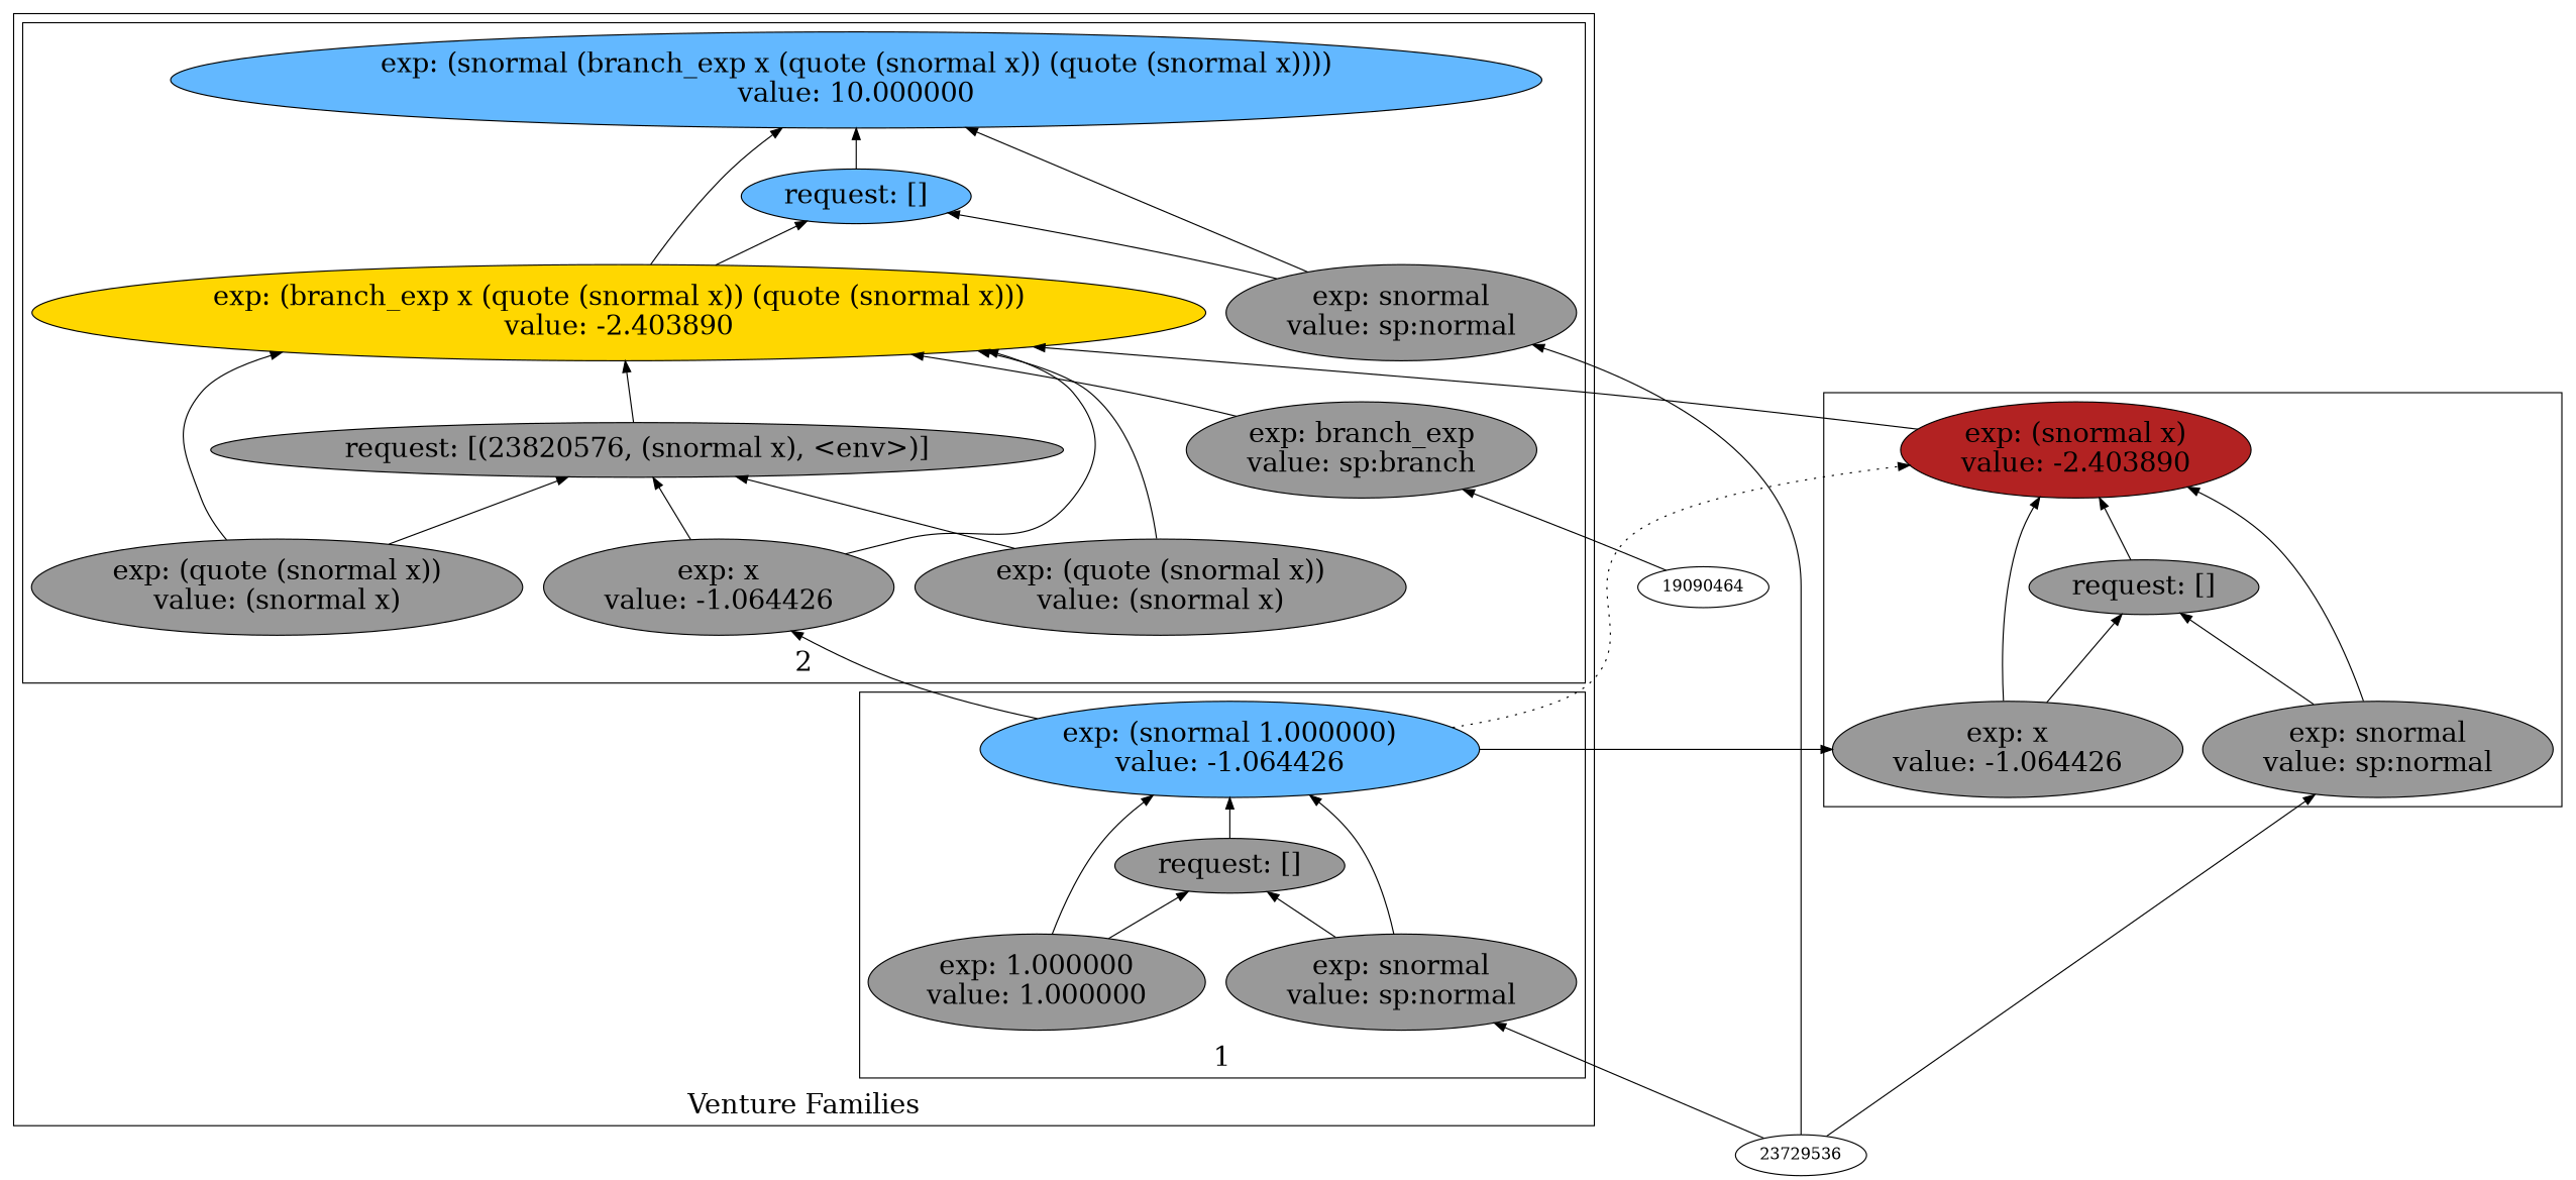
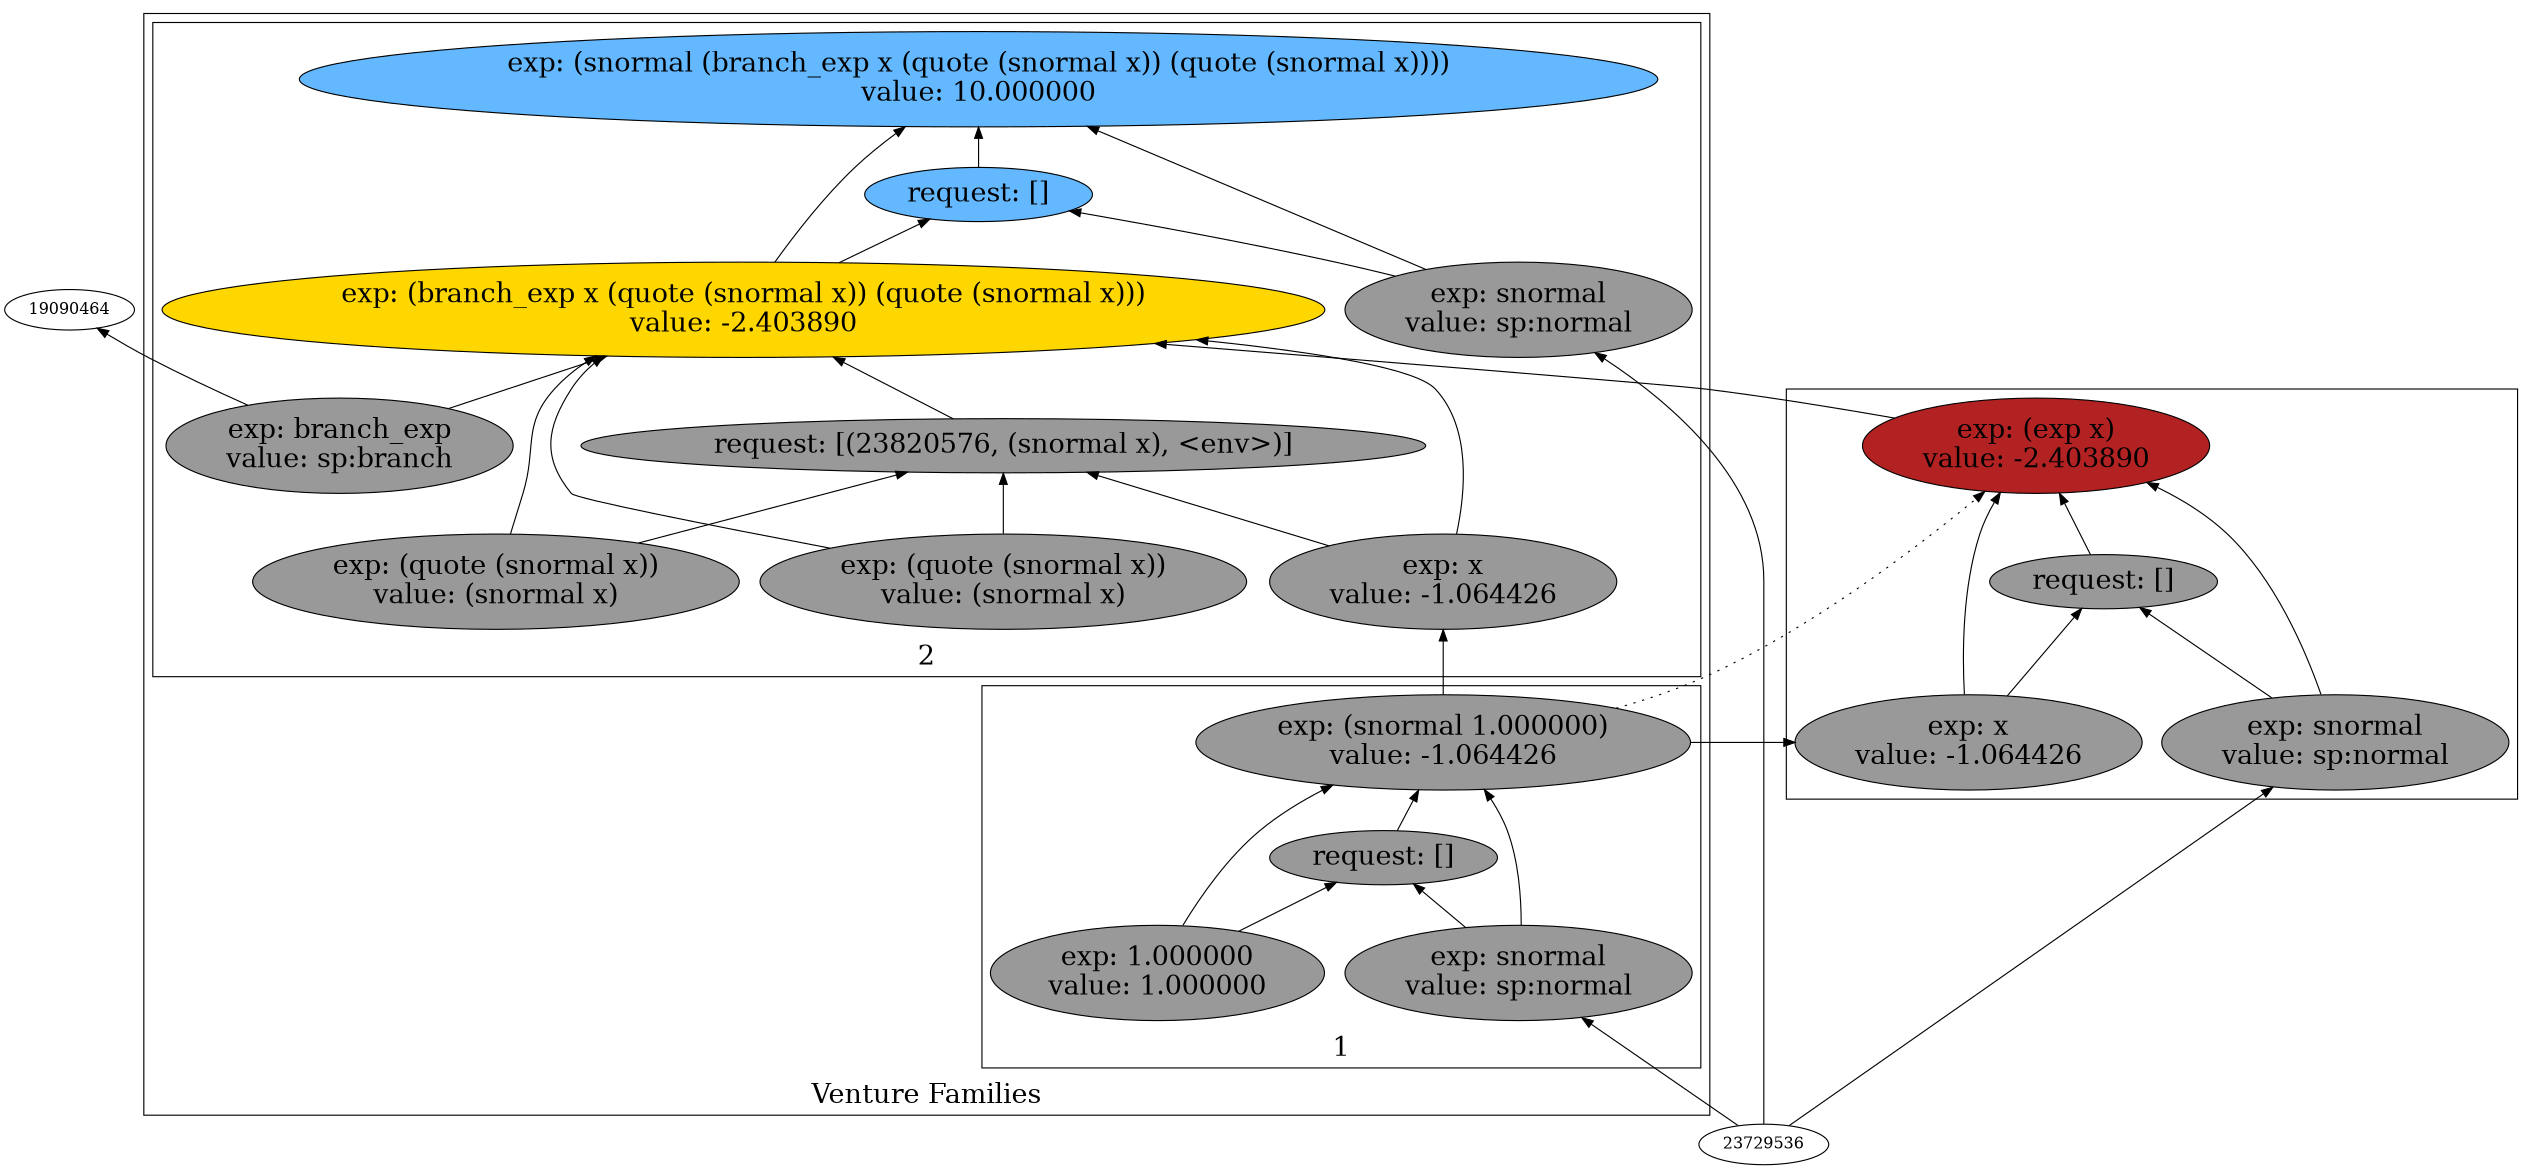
  digraph {
    fontsize=24
    rankdir=BT
    node [fillcolor=grey60 fontsize=24 shape=ellipse style=filled]
    edge [arrowhead=normal color=black constraint=true style=solid]
-   n1 [fillcolor=steelblue1 label="exp: (snormal 1.000000)\nvalue: -1.064426"]
+   n1 [label="exp: (snormal 1.000000)\nvalue: -1.064426"]
    n2 [label="request: []"]
    n3 [label="exp: snormal\nvalue: sp:normal"]
    n4 [label="exp: 1.000000\nvalue: 1.000000"]
    n5 [fillcolor=steelblue1 label="exp: (snormal (branch_exp x (quote (snormal x)) (quote (snormal x))))\nvalue: 10.000000"]
    n6 [fillcolor=steelblue1 label="request: []"]
    n7 [label="exp: snormal\nvalue: sp:normal"]
    n8 [fillcolor=gold label="exp: (branch_exp x (quote (snormal x)) (quote (snormal x)))\nvalue: -2.403890"]
    n9 [label="request: [(23820576, (snormal x), <env>)]"]
    n10 [label="exp: branch_exp\nvalue: sp:branch"]
    n11 [label="exp: x\nvalue: -1.064426"]
    n12 [label="exp: (quote (snormal x))\nvalue: (snormal x)"]
    n13 [label="exp: (quote (snormal x))\nvalue: (snormal x)"]
-   n14 [fillcolor=firebrick label="exp: (snormal x)\nvalue: -2.403890"]
+   n14 [fillcolor=firebrick label="exp: (exp x)\nvalue: -2.403890"]
    n15 [label="request: []"]
    n16 [label="exp: snormal\nvalue: sp:normal"]
    n17 [label="exp: x\nvalue: -1.064426"]
    23729536 [fillcolor="" fontsize="" shape="" style=""]
    19090464 [fillcolor="" fontsize="" shape="" style=""]
    subgraph cluster_1 {
      label="Venture Families"
      subgraph cluster_2 {
        label=1
        n1
        n2
        n3
        n4
      }
      subgraph cluster_3 {
        label=2
        n5
        n6
        n7
        n8
        n9
        n10
        n11
        n12
        n13
      }
    }
    subgraph cluster_4 {
      n14
      n15
      n16
      n17
    }
    n1 -> n11
    n1 -> n14 [constraint=false style=dotted]
    n1 -> n17
    n2 -> n1
    n3 -> n1
    n3 -> n2
    n4 -> n1
    n4 -> n2
    n6 -> n5
    n7 -> n5
    n7 -> n6
    n8 -> n5
    n8 -> n6
    n9 -> n8
    n10 -> n8
    n11 -> n8
    n11 -> n9
    n12 -> n8
    n12 -> n9
    n13 -> n8
    n13 -> n9
    n14 -> n8
    n15 -> n14
    n16 -> n14
    n16 -> n15
    n17 -> n14
    n17 -> n15
    23729536 -> n3
    23729536 -> n7
    23729536 -> n16
-   19090464 -> n10
+   n10 -> 19090464
  }
